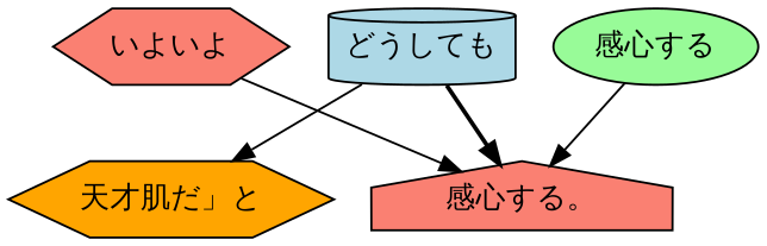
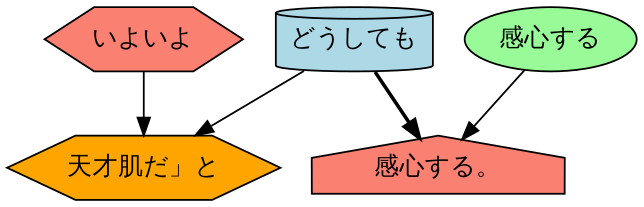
  digraph {
    node [fillcolor=salmon shape=hexagon style=filled]
    edge [style=solid]
    n1 [fillcolor=lightblue label="どうしても" shape=cylinder]
    n2 [fillcolor=orange label="天才肌だ」と"]
    n3 [label="感心する。" shape=house]
    n4 [fillcolor=palegreen label="感心する" shape=ellipse]
    n5 [label="いよいよ"]
    n1 -> n2
    n1 -> n3 [style=bold]
    n4 -> n3
-   n5 -> n3
+   n5 -> n2
  }
